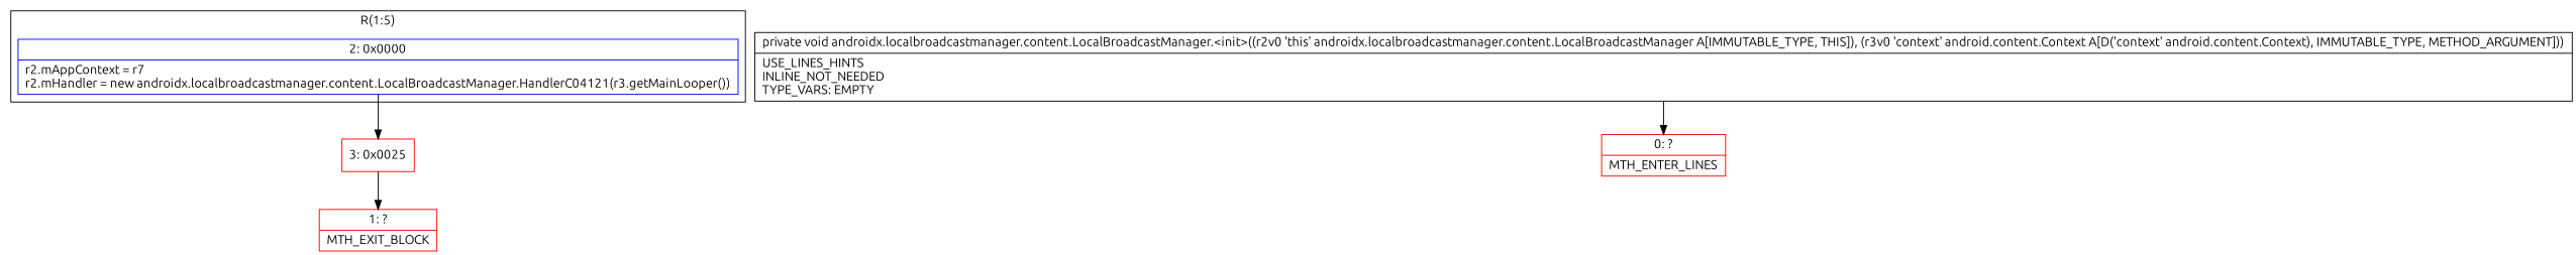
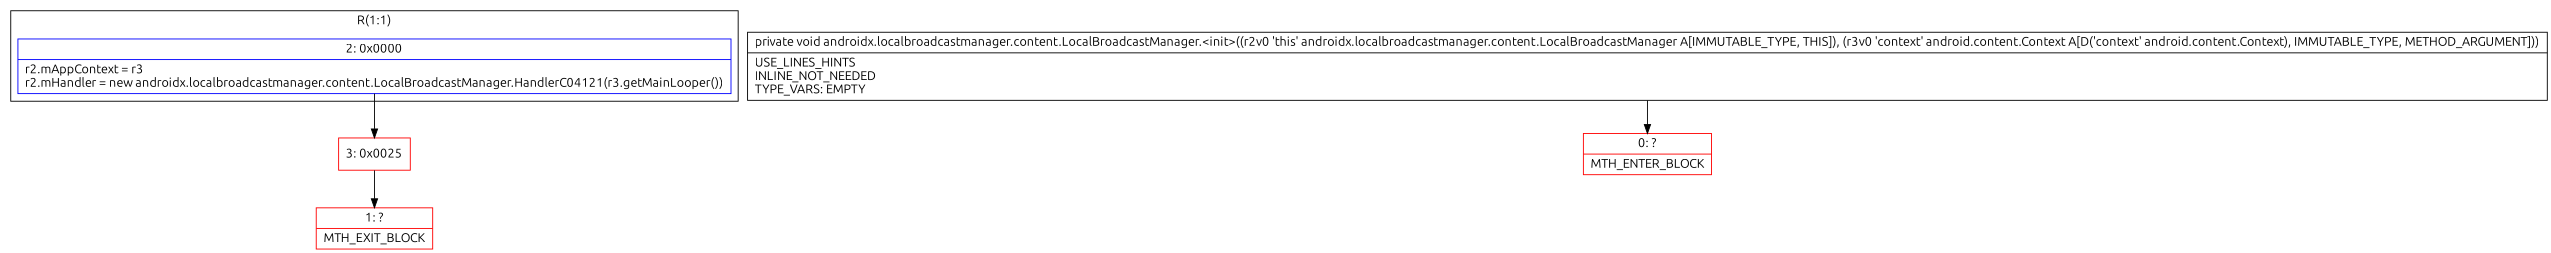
  digraph {
    fontname=Ubuntu
    node [color=red fontname=Ubuntu shape=record]
    edge [fontname=Ubuntu]
-   n1 [color=blue label="{2\:\ 0x0000|r2.mAppContext = r7\lr2.mHandler = new androidx.localbroadcastmanager.content.LocalBroadcastManager.HandlerC04121(r3.getMainLooper())\l}"]
+   n1 [color=blue label="{2\:\ 0x0000|r2.mAppContext = r3\lr2.mHandler = new androidx.localbroadcastmanager.content.LocalBroadcastManager.HandlerC04121(r3.getMainLooper())\l}"]
    n2 [label="{3\:\ 0x0025}"]
    n3 [label="{1\:\ ?|MTH_EXIT_BLOCK\l}"]
-   n4 [label="{0\:\ ?|MTH_ENTER_LINES\l}"]
+   n4 [label="{0\:\ ?|MTH_ENTER_BLOCK\l}"]
    n5 [label="{private void androidx.localbroadcastmanager.content.LocalBroadcastManager.\<init\>((r2v0 'this' androidx.localbroadcastmanager.content.LocalBroadcastManager A[IMMUTABLE_TYPE, THIS]), (r3v0 'context' android.content.Context A[D('context' android.content.Context), IMMUTABLE_TYPE, METHOD_ARGUMENT]))  | USE_LINES_HINTS\lINLINE_NOT_NEEDED\lTYPE_VARS: EMPTY\l}" color=""]
    subgraph cluster_1 {
-     label="R(1:5)"
+     label="R(1:1)"
      n1
    }
    n1 -> n2
    n2 -> n3
    n5 -> n4
  }
